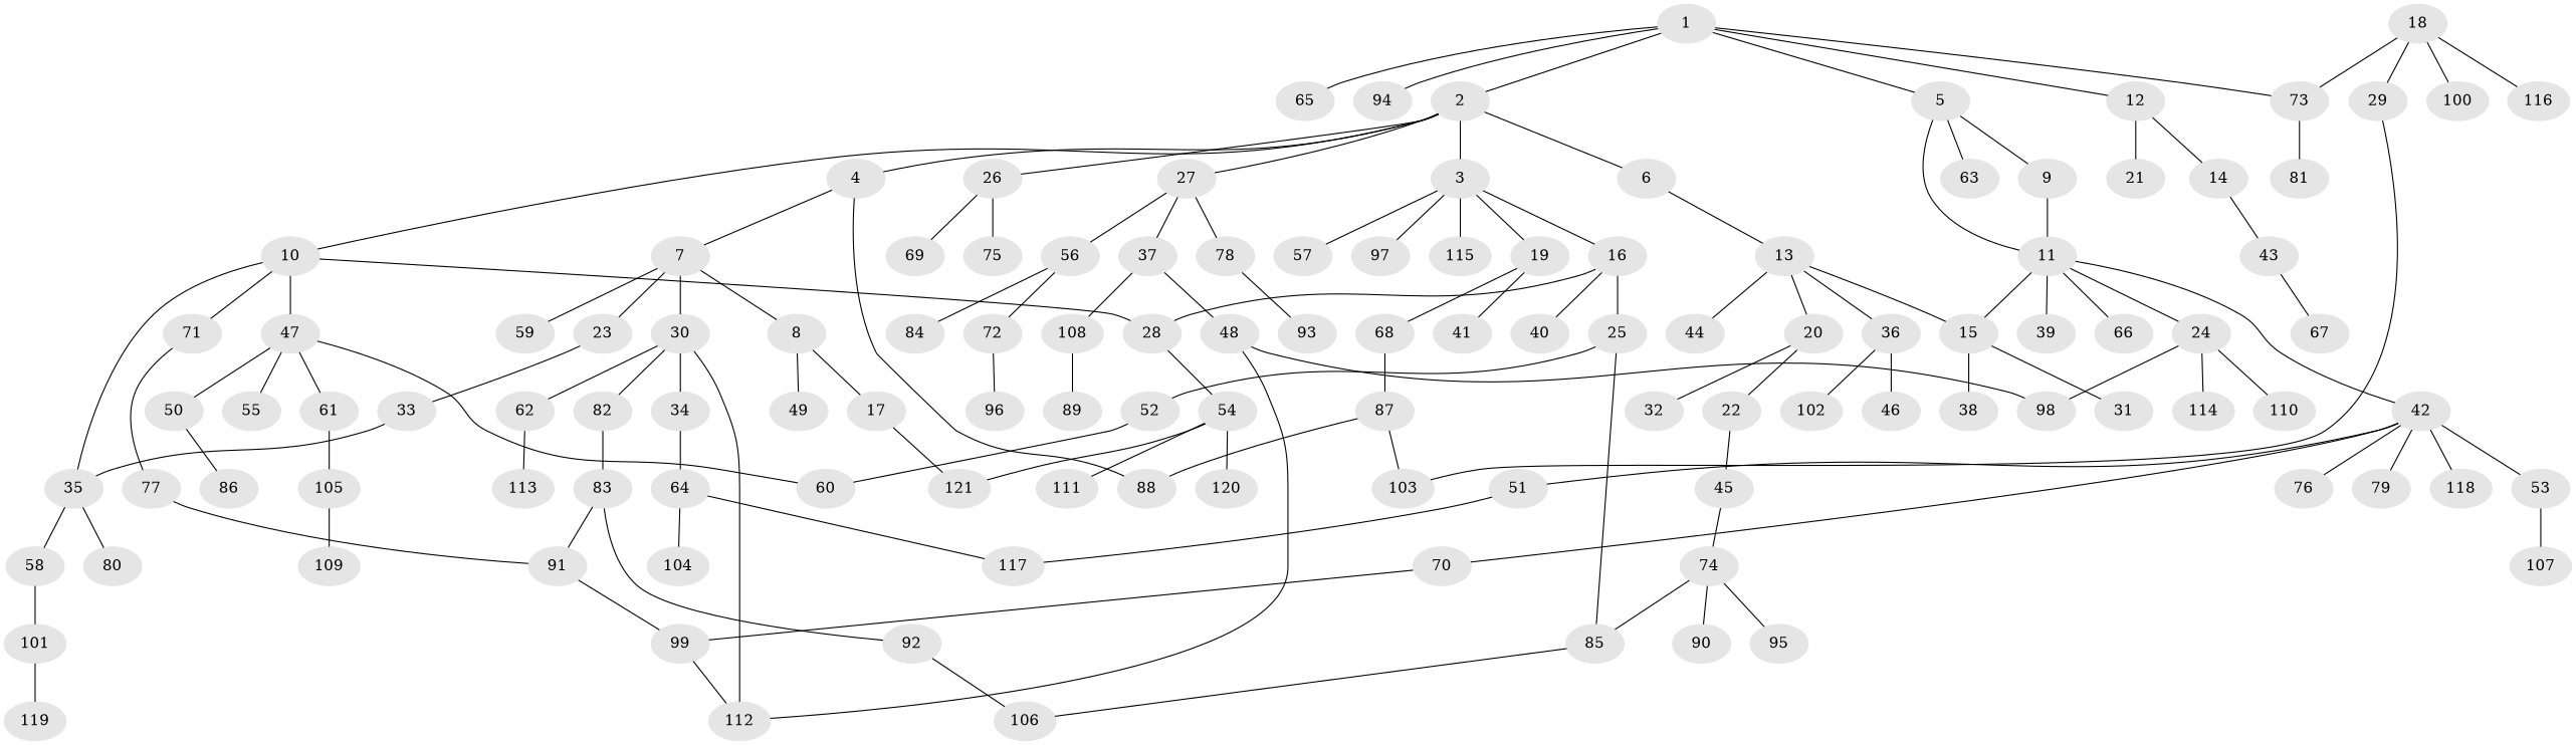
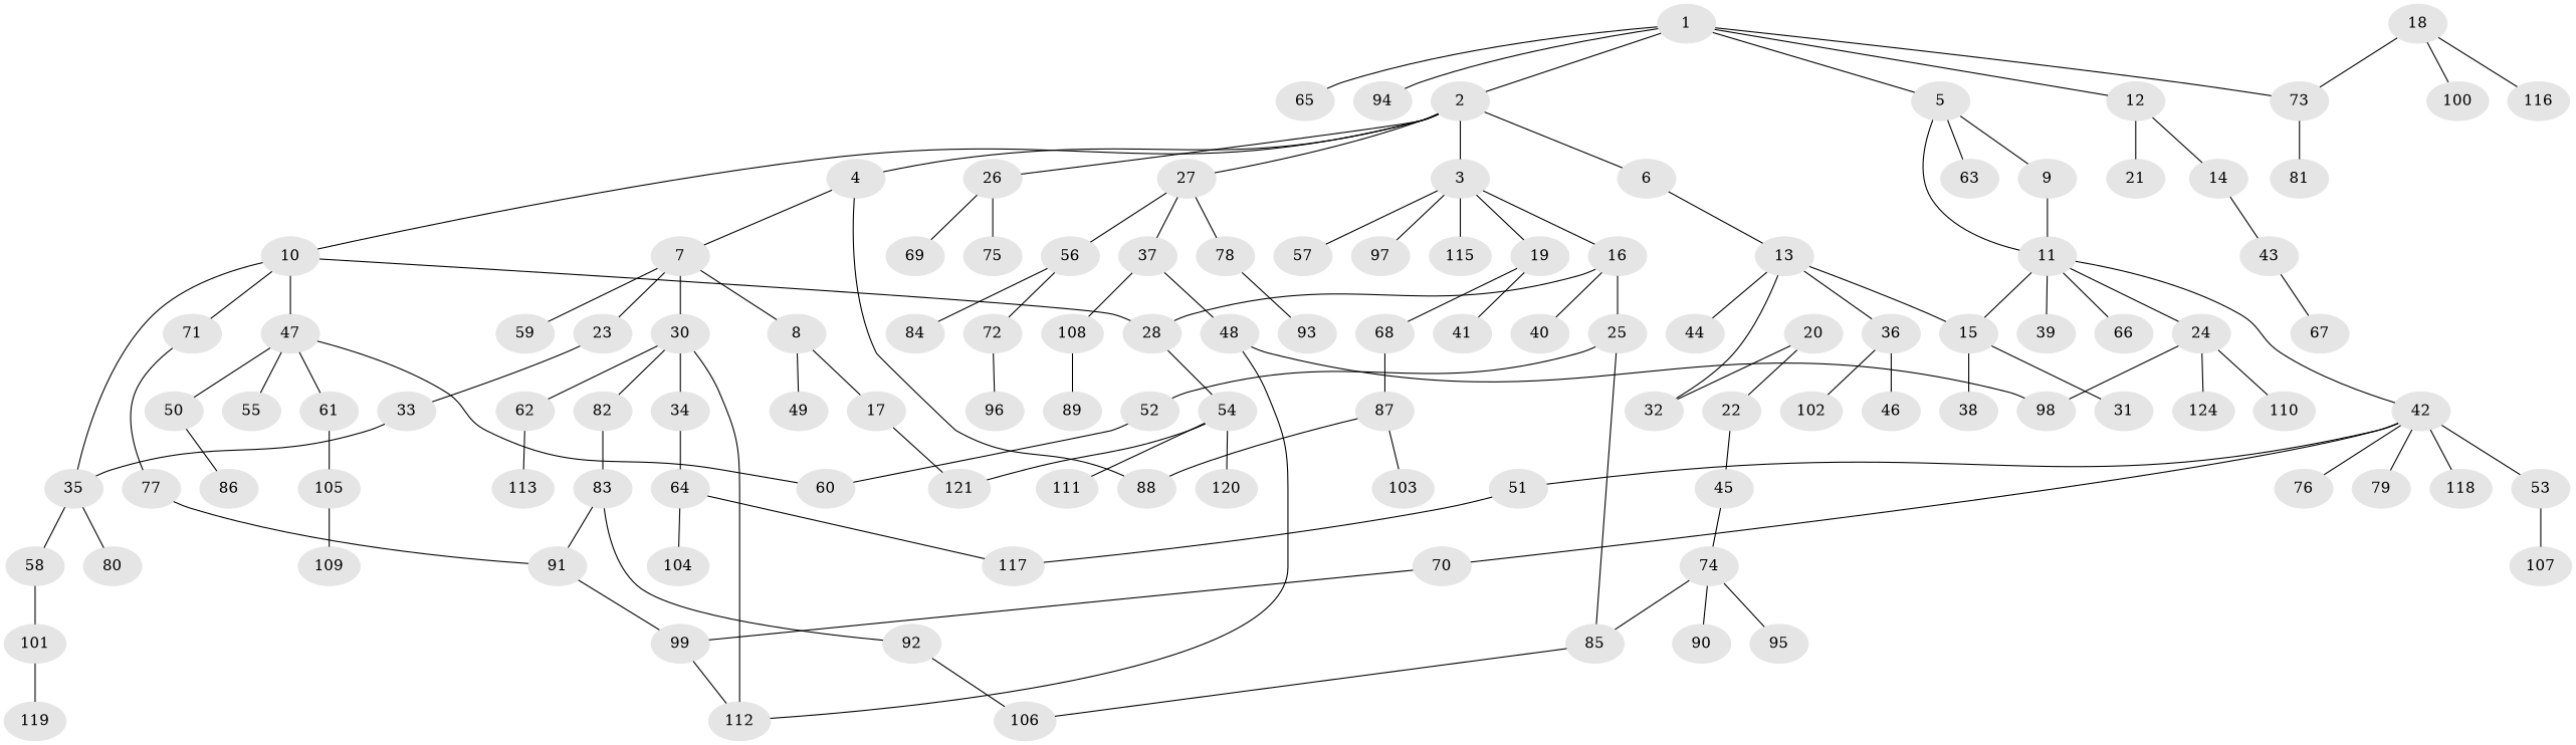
  graph {
    node [color=gray90 style=filled]
    1
    2
    5
    12
    65
    73
    94
    3
    4
    6
    10
    26
    27
    9
    63
    11
    14
    21
    81
    16
    19
    57
    97
    115
    7
    88
    13
    28
    35
    47
    71
    69
    75
    37
    56
    78
    25
    40
    41
    68
    8
    23
    30
    59
    18
-   29
    100
    116
    15
    20
    36
    44
    17
    49
    33
    34
    62
    82
    112
    121
    24
    39
    42
    66
    54
    58
    80
    50
    55
    60
    61
    77
    31
    38
    98
    110
-   114
+   114 [label=124]
    51
    53
    70
    76
    79
    118
    43
    22
    32
    46
    102
    67
    52
    85
    103
    87
    45
    74
    106
    48
    108
    72
    84
    93
    111
    120
    64
    113
    83
    117
    104
    101
    89
    107
    99
    90
    95
    86
    105
    96
    119
    109
    91
    92
    1 -- 2
    1 -- 5
    1 -- 12
    1 -- 65
    1 -- 73
    1 -- 94
    2 -- 3
    2 -- 4
    2 -- 6
    2 -- 10
    2 -- 26
    2 -- 27
    5 -- 9
    5 -- 63
    5 -- 11
    12 -- 14
    12 -- 21
    73 -- 81
    3 -- 16
    3 -- 19
    3 -- 57
    3 -- 97
    3 -- 115
    4 -- 7
    4 -- 88
    6 -- 13
    10 -- 28
    10 -- 35
    10 -- 47
    10 -- 71
    26 -- 69
    26 -- 75
    27 -- 37
    27 -- 56
    27 -- 78
    9 -- 11
    11 -- 15
    11 -- 24
    11 -- 39
    11 -- 42
    11 -- 66
    14 -- 43
    16 -- 28
    16 -- 25
    16 -- 40
    19 -- 41
    19 -- 68
    7 -- 8
    7 -- 23
    7 -- 30
    7 -- 59
    13 -- 15
-   13 -- 20
+   13 -- 32
    13 -- 36
    13 -- 44
    28 -- 54
    35 -- 58
    35 -- 80
    47 -- 50
    47 -- 55
    47 -- 60
    47 -- 61
    71 -- 77
    37 -- 48
    37 -- 108
    56 -- 72
    56 -- 84
    78 -- 93
    25 -- 52
    25 -- 85
    68 -- 87
    8 -- 17
    8 -- 49
    23 -- 33
    30 -- 34
    30 -- 62
    30 -- 82
    30 -- 112
    18 -- 73
-   18 -- 29
    18 -- 100
    18 -- 116
-   29 -- 103
    15 -- 31
    15 -- 38
    20 -- 22
    20 -- 32
    36 -- 46
    36 -- 102
    17 -- 121
    33 -- 35
    34 -- 64
    62 -- 113
    82 -- 83
    24 -- 98
    24 -- 110
    24 -- 114
    42 -- 51
    42 -- 53
    42 -- 70
    42 -- 76
    42 -- 79
    42 -- 118
    54 -- 121
    54 -- 111
    54 -- 120
    58 -- 101
    50 -- 86
    61 -- 105
    77 -- 91
    51 -- 117
    53 -- 107
    70 -- 99
    43 -- 67
    22 -- 45
    52 -- 60
    85 -- 106
    87 -- 88
    87 -- 103
    45 -- 74
    74 -- 85
    74 -- 90
    74 -- 95
    48 -- 112
    48 -- 98
    108 -- 89
    72 -- 96
    64 -- 117
    64 -- 104
    83 -- 91
    83 -- 92
    101 -- 119
    99 -- 112
    105 -- 109
    91 -- 99
    92 -- 106
  }
